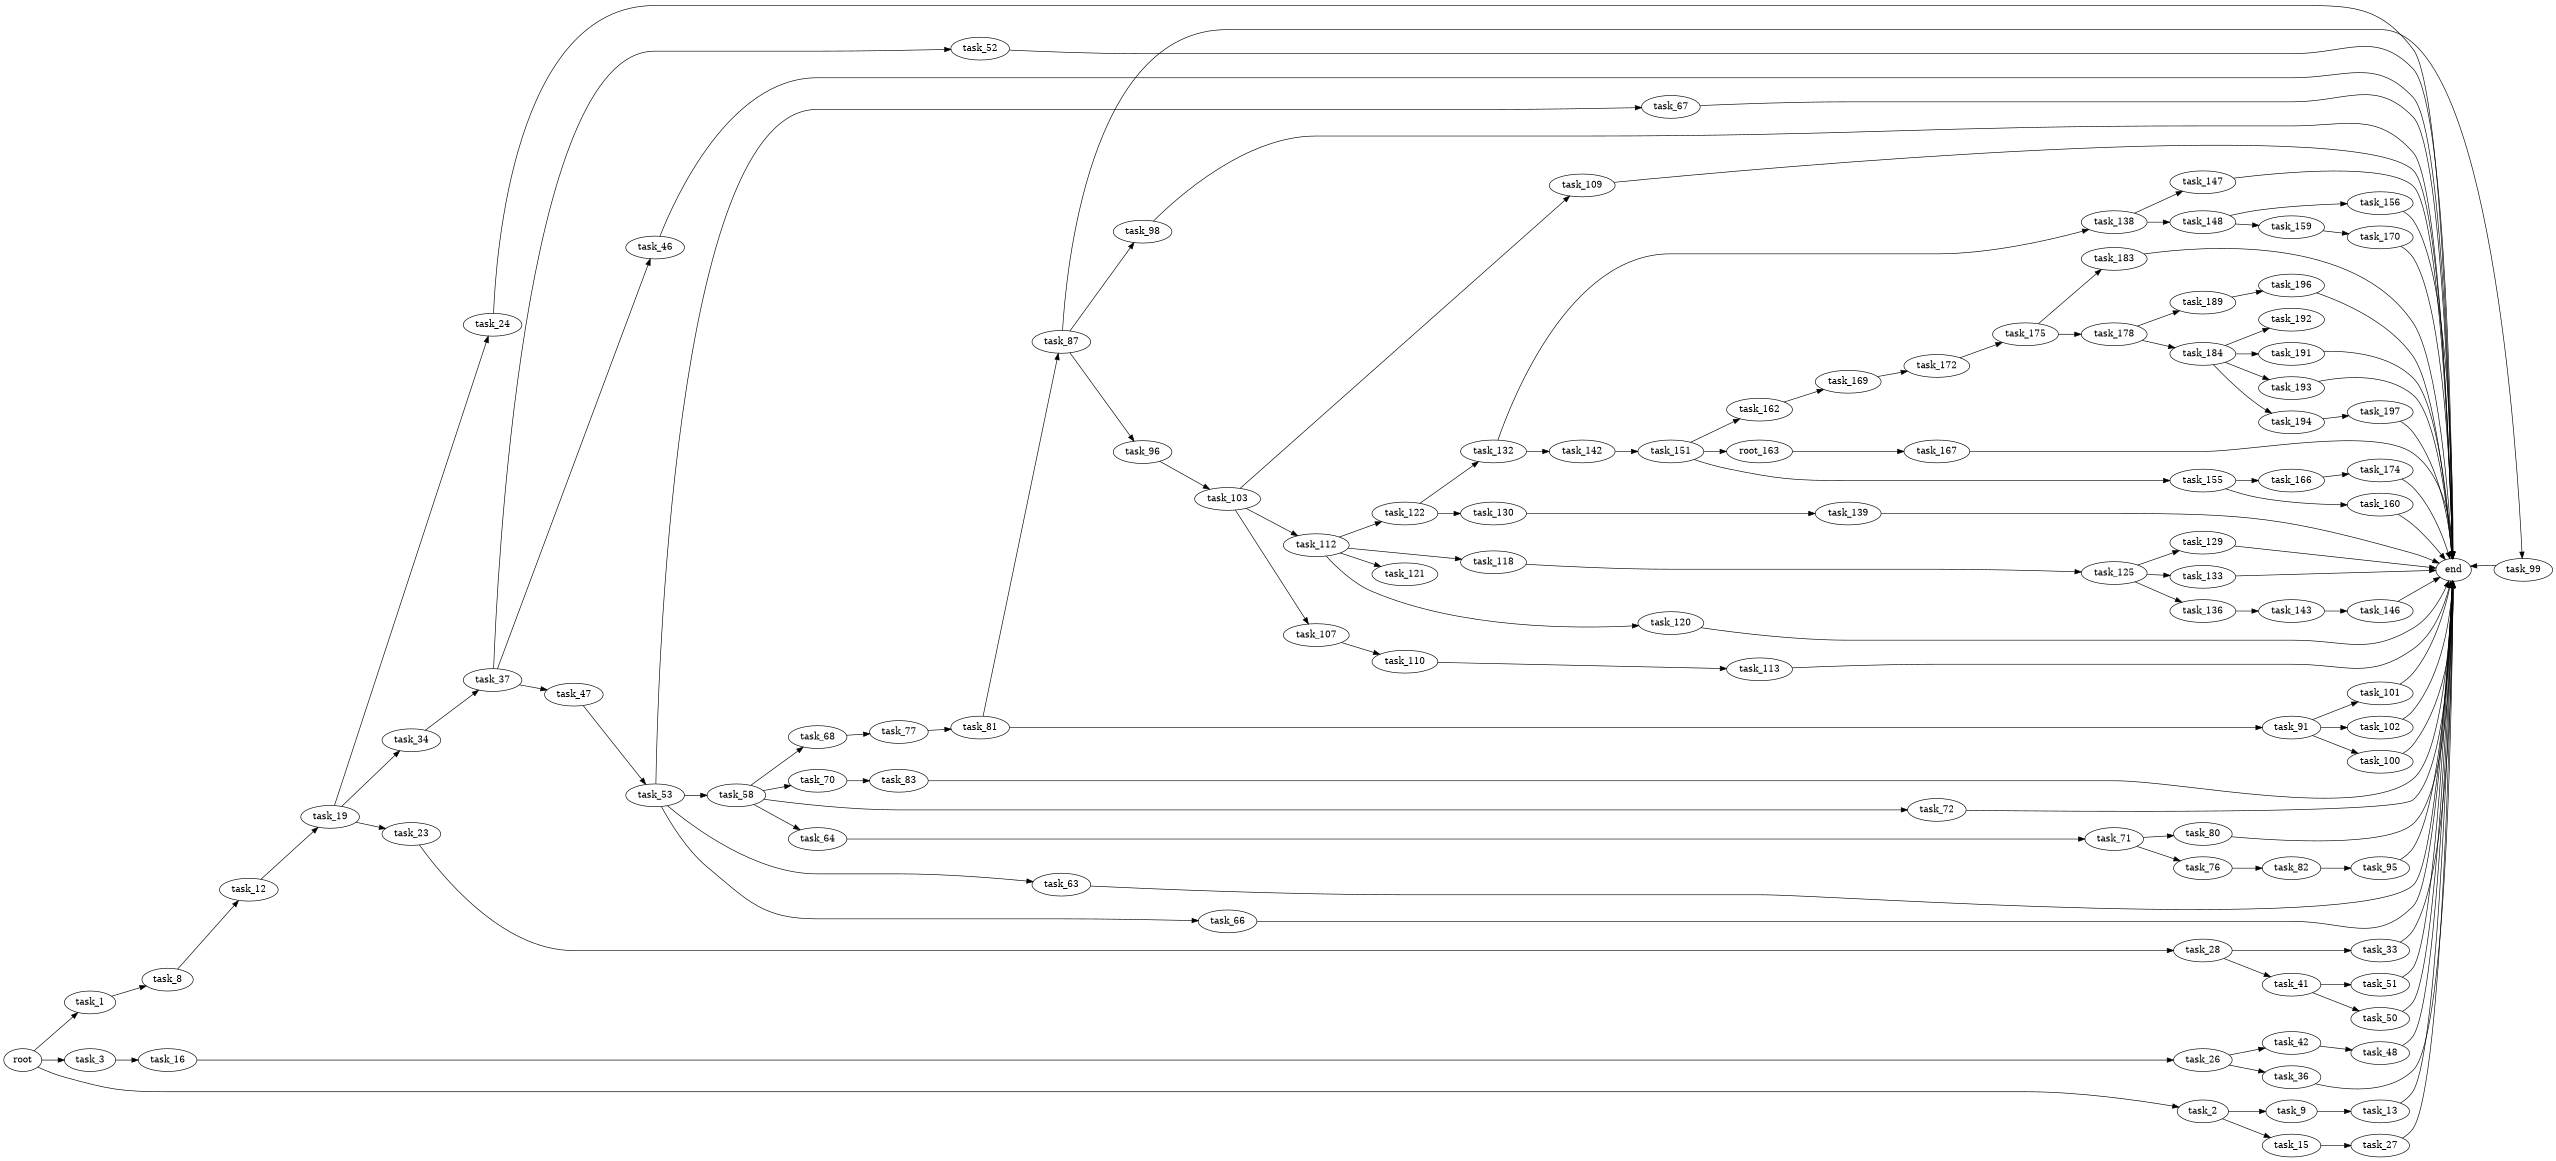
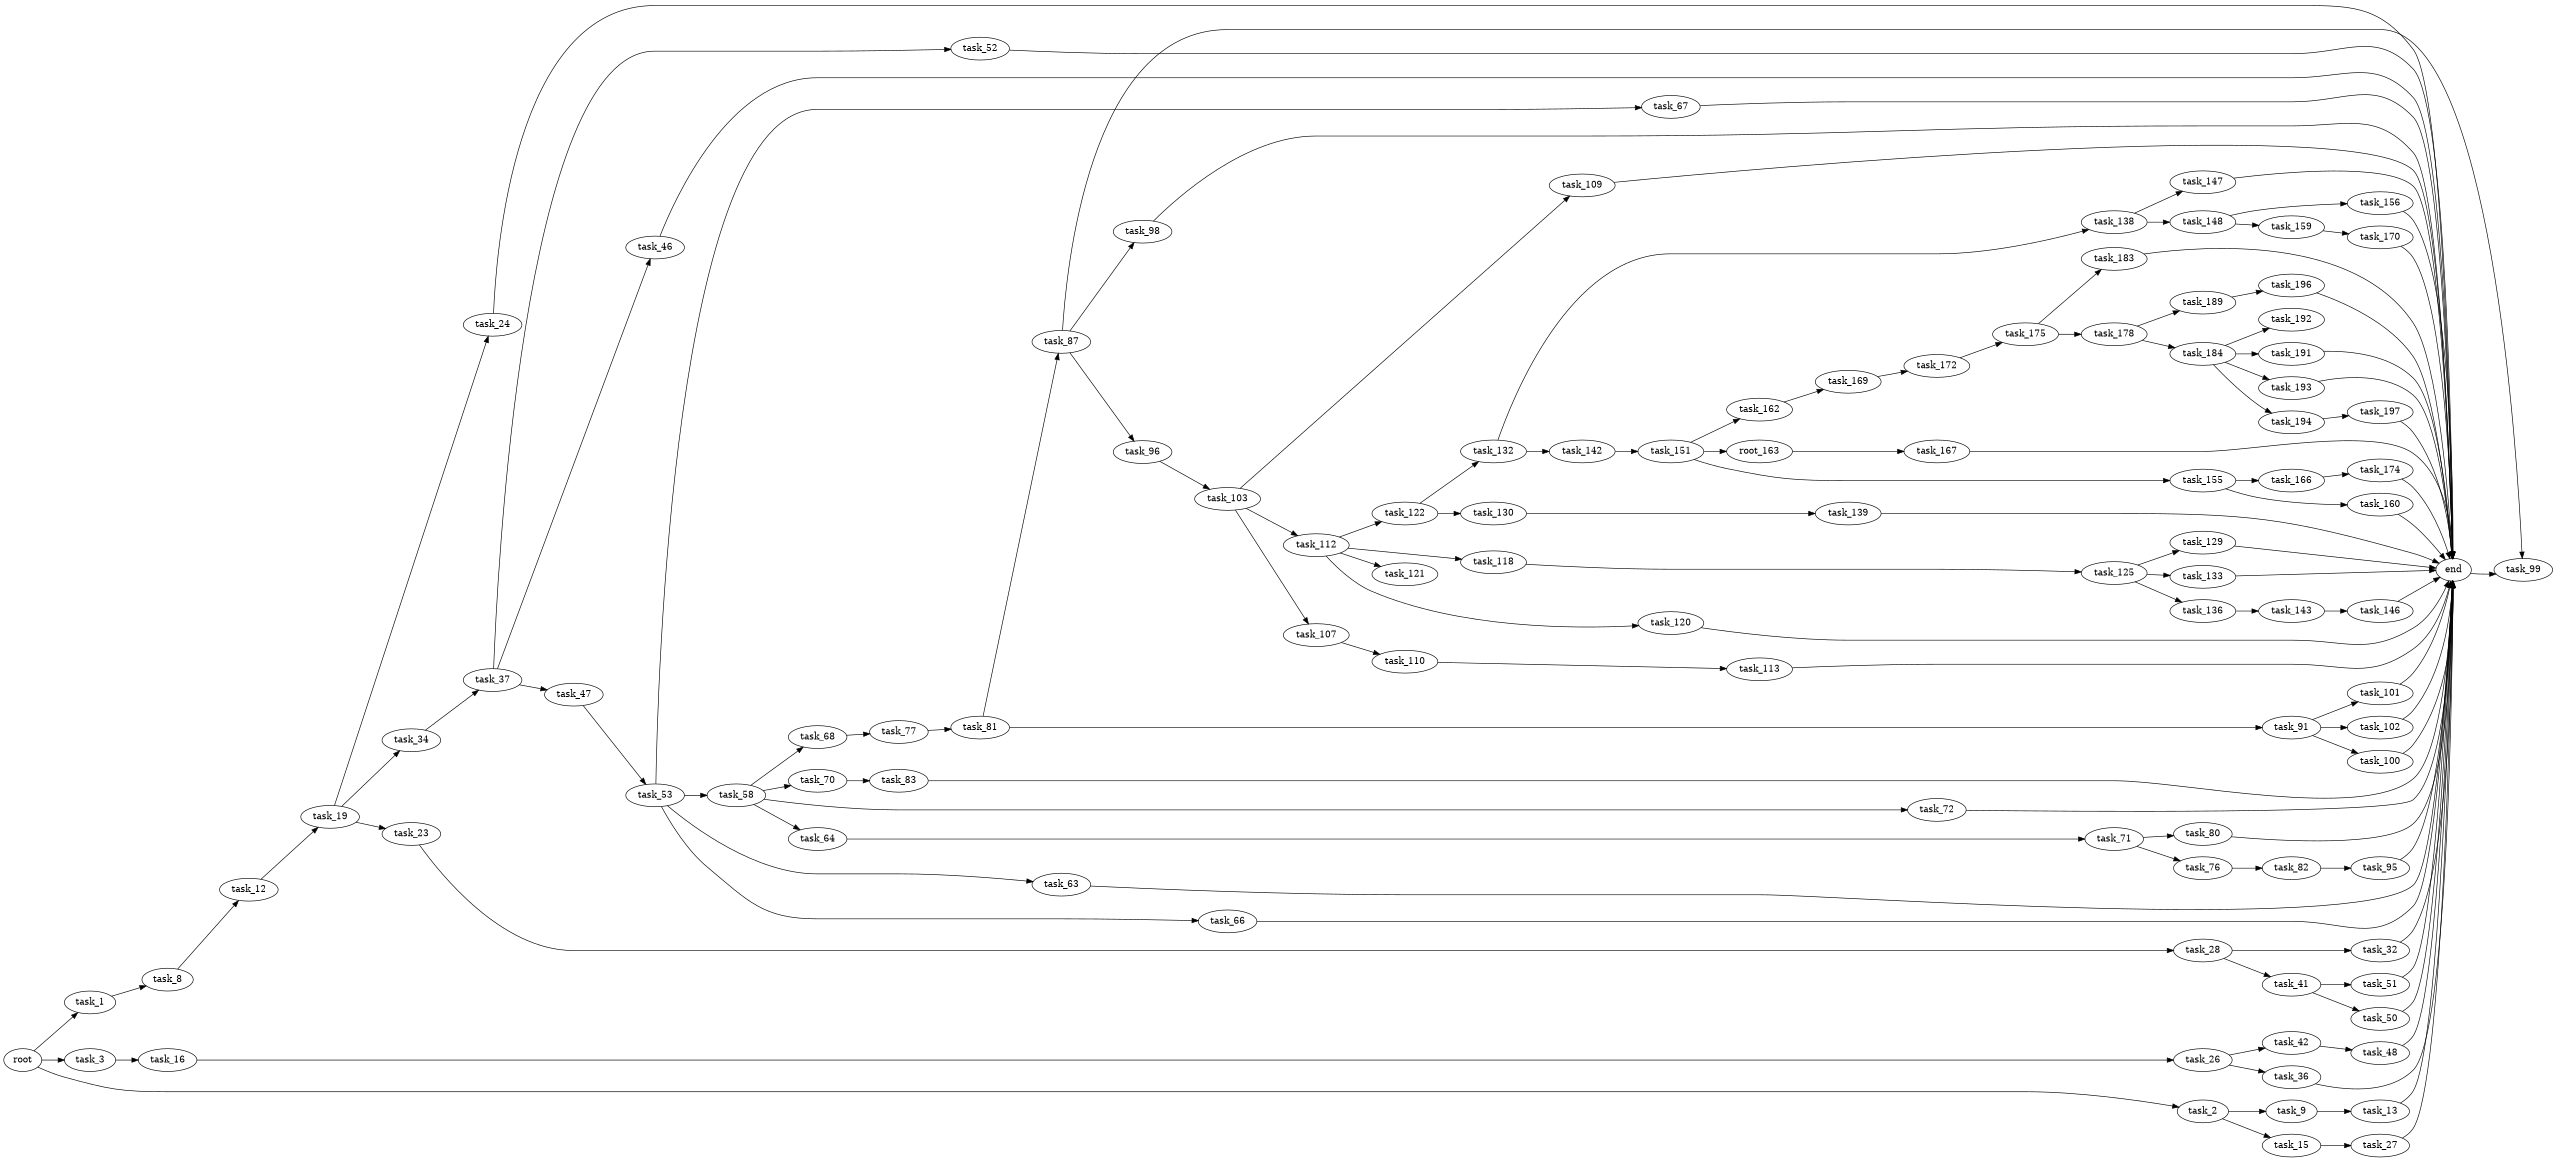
  digraph {
    rankdir=LR
    root
    task_1
    task_2
    task_3
    task_8
    task_9
    task_15
    task_16
    task_12
    task_13
    task_27
    task_26
    task_19
    end
    task_23
    task_24
    task_34
    task_36
    task_42
    task_28
    task_37
-   task_33
+   task_33 [label=task_32]
    task_41
    task_48
    task_50
    task_51
    task_46
    task_47
    task_52
    task_53
    task_58
    task_63
    task_66
    task_67
    task_64
    task_68
    task_70
    task_72
    task_71
    task_77
    task_83
    task_76
    task_80
    task_81
    task_82
    task_95
    task_87
    task_91
    task_96
    task_98
    task_99
    task_100
    task_101
    task_102
    task_103
    task_107
    task_109
    task_112
    task_110
    task_118
    task_120
    task_121
    task_122
    task_113
    task_125
    task_130
    task_132
    task_129
    task_133
    task_136
    task_139
    task_138
    task_142
    task_143
    task_147
    task_148
    task_151
    task_146
    task_156
    task_159
    task_155
    task_162
    n83 [label=root_163]
    task_170
    task_160
    task_166
    task_169
    task_167
    task_174
    task_172
    task_175
    task_178
    task_183
    task_184
    task_189
    task_191
    task_192
    task_193
    task_194
    task_196
    task_197
    root -> task_1
    root -> task_2
    root -> task_3
    task_1 -> task_8
    task_2 -> task_9
    task_2 -> task_15
    task_3 -> task_16
    task_8 -> task_12
    task_9 -> task_13
    task_15 -> task_27
    task_16 -> task_26
    task_12 -> task_19
    task_13 -> end
    task_27 -> end
    task_26 -> task_36
    task_26 -> task_42
    task_19 -> task_23
    task_19 -> task_24
    task_19 -> task_34
    task_23 -> task_28
    task_24 -> end
    task_34 -> task_37
    task_36 -> end
    task_42 -> task_48
    task_28 -> task_33
    task_28 -> task_41
    task_37 -> task_46
    task_37 -> task_47
    task_37 -> task_52
    task_33 -> end
    task_41 -> task_50
    task_41 -> task_51
    task_48 -> end
    task_50 -> end
    task_51 -> end
    task_46 -> end
    task_47 -> task_53
    task_52 -> end
    task_53 -> task_58
    task_53 -> task_63
    task_53 -> task_66
    task_53 -> task_67
    task_58 -> task_64
    task_58 -> task_68
    task_58 -> task_70
    task_58 -> task_72
    task_63 -> end
    task_66 -> end
    task_67 -> end
    task_64 -> task_71
    task_68 -> task_77
    task_70 -> task_83
    task_72 -> end
    task_71 -> task_76
    task_71 -> task_80
    task_77 -> task_81
    task_83 -> end
    task_76 -> task_82
    task_80 -> end
    task_81 -> task_87
    task_81 -> task_91
    task_82 -> task_95
    task_95 -> end
    task_87 -> task_96
    task_87 -> task_98
    task_87 -> task_99
    task_91 -> task_100
    task_91 -> task_101
    task_91 -> task_102
    task_96 -> task_103
    task_98 -> end
-   task_99 -> end
+   end -> task_99
    task_100 -> end
    task_101 -> end
    task_102 -> end
    task_103 -> task_107
    task_103 -> task_109
    task_103 -> task_112
    task_107 -> task_110
    task_109 -> end
    task_112 -> task_118
    task_112 -> task_120
    task_112 -> task_121
    task_112 -> task_122
    task_110 -> task_113
    task_118 -> task_125
    task_120 -> end
    task_122 -> task_130
    task_122 -> task_132
    task_113 -> end
    task_125 -> task_129
    task_125 -> task_133
    task_125 -> task_136
    task_130 -> task_139
    task_132 -> task_138
    task_132 -> task_142
    task_129 -> end
    task_133 -> end
    task_136 -> task_143
    task_139 -> end
    task_138 -> task_147
    task_138 -> task_148
    task_142 -> task_151
    task_143 -> task_146
    task_147 -> end
    task_148 -> task_156
    task_148 -> task_159
    task_151 -> task_155
    task_151 -> task_162
    task_151 -> n83
    task_146 -> end
    task_156 -> end
    task_159 -> task_170
    task_155 -> task_160
    task_155 -> task_166
    task_162 -> task_169
    n83 -> task_167
    task_170 -> end
    task_160 -> end
    task_166 -> task_174
    task_169 -> task_172
    task_167 -> end
    task_174 -> end
    task_172 -> task_175
    task_175 -> task_178
    task_175 -> task_183
    task_178 -> task_184
    task_178 -> task_189
    task_183 -> end
    task_184 -> task_191
    task_184 -> task_192
    task_184 -> task_193
    task_184 -> task_194
    task_189 -> task_196
    task_191 -> end
    task_193 -> end
    task_194 -> task_197
    task_196 -> end
    task_197 -> end
  }
